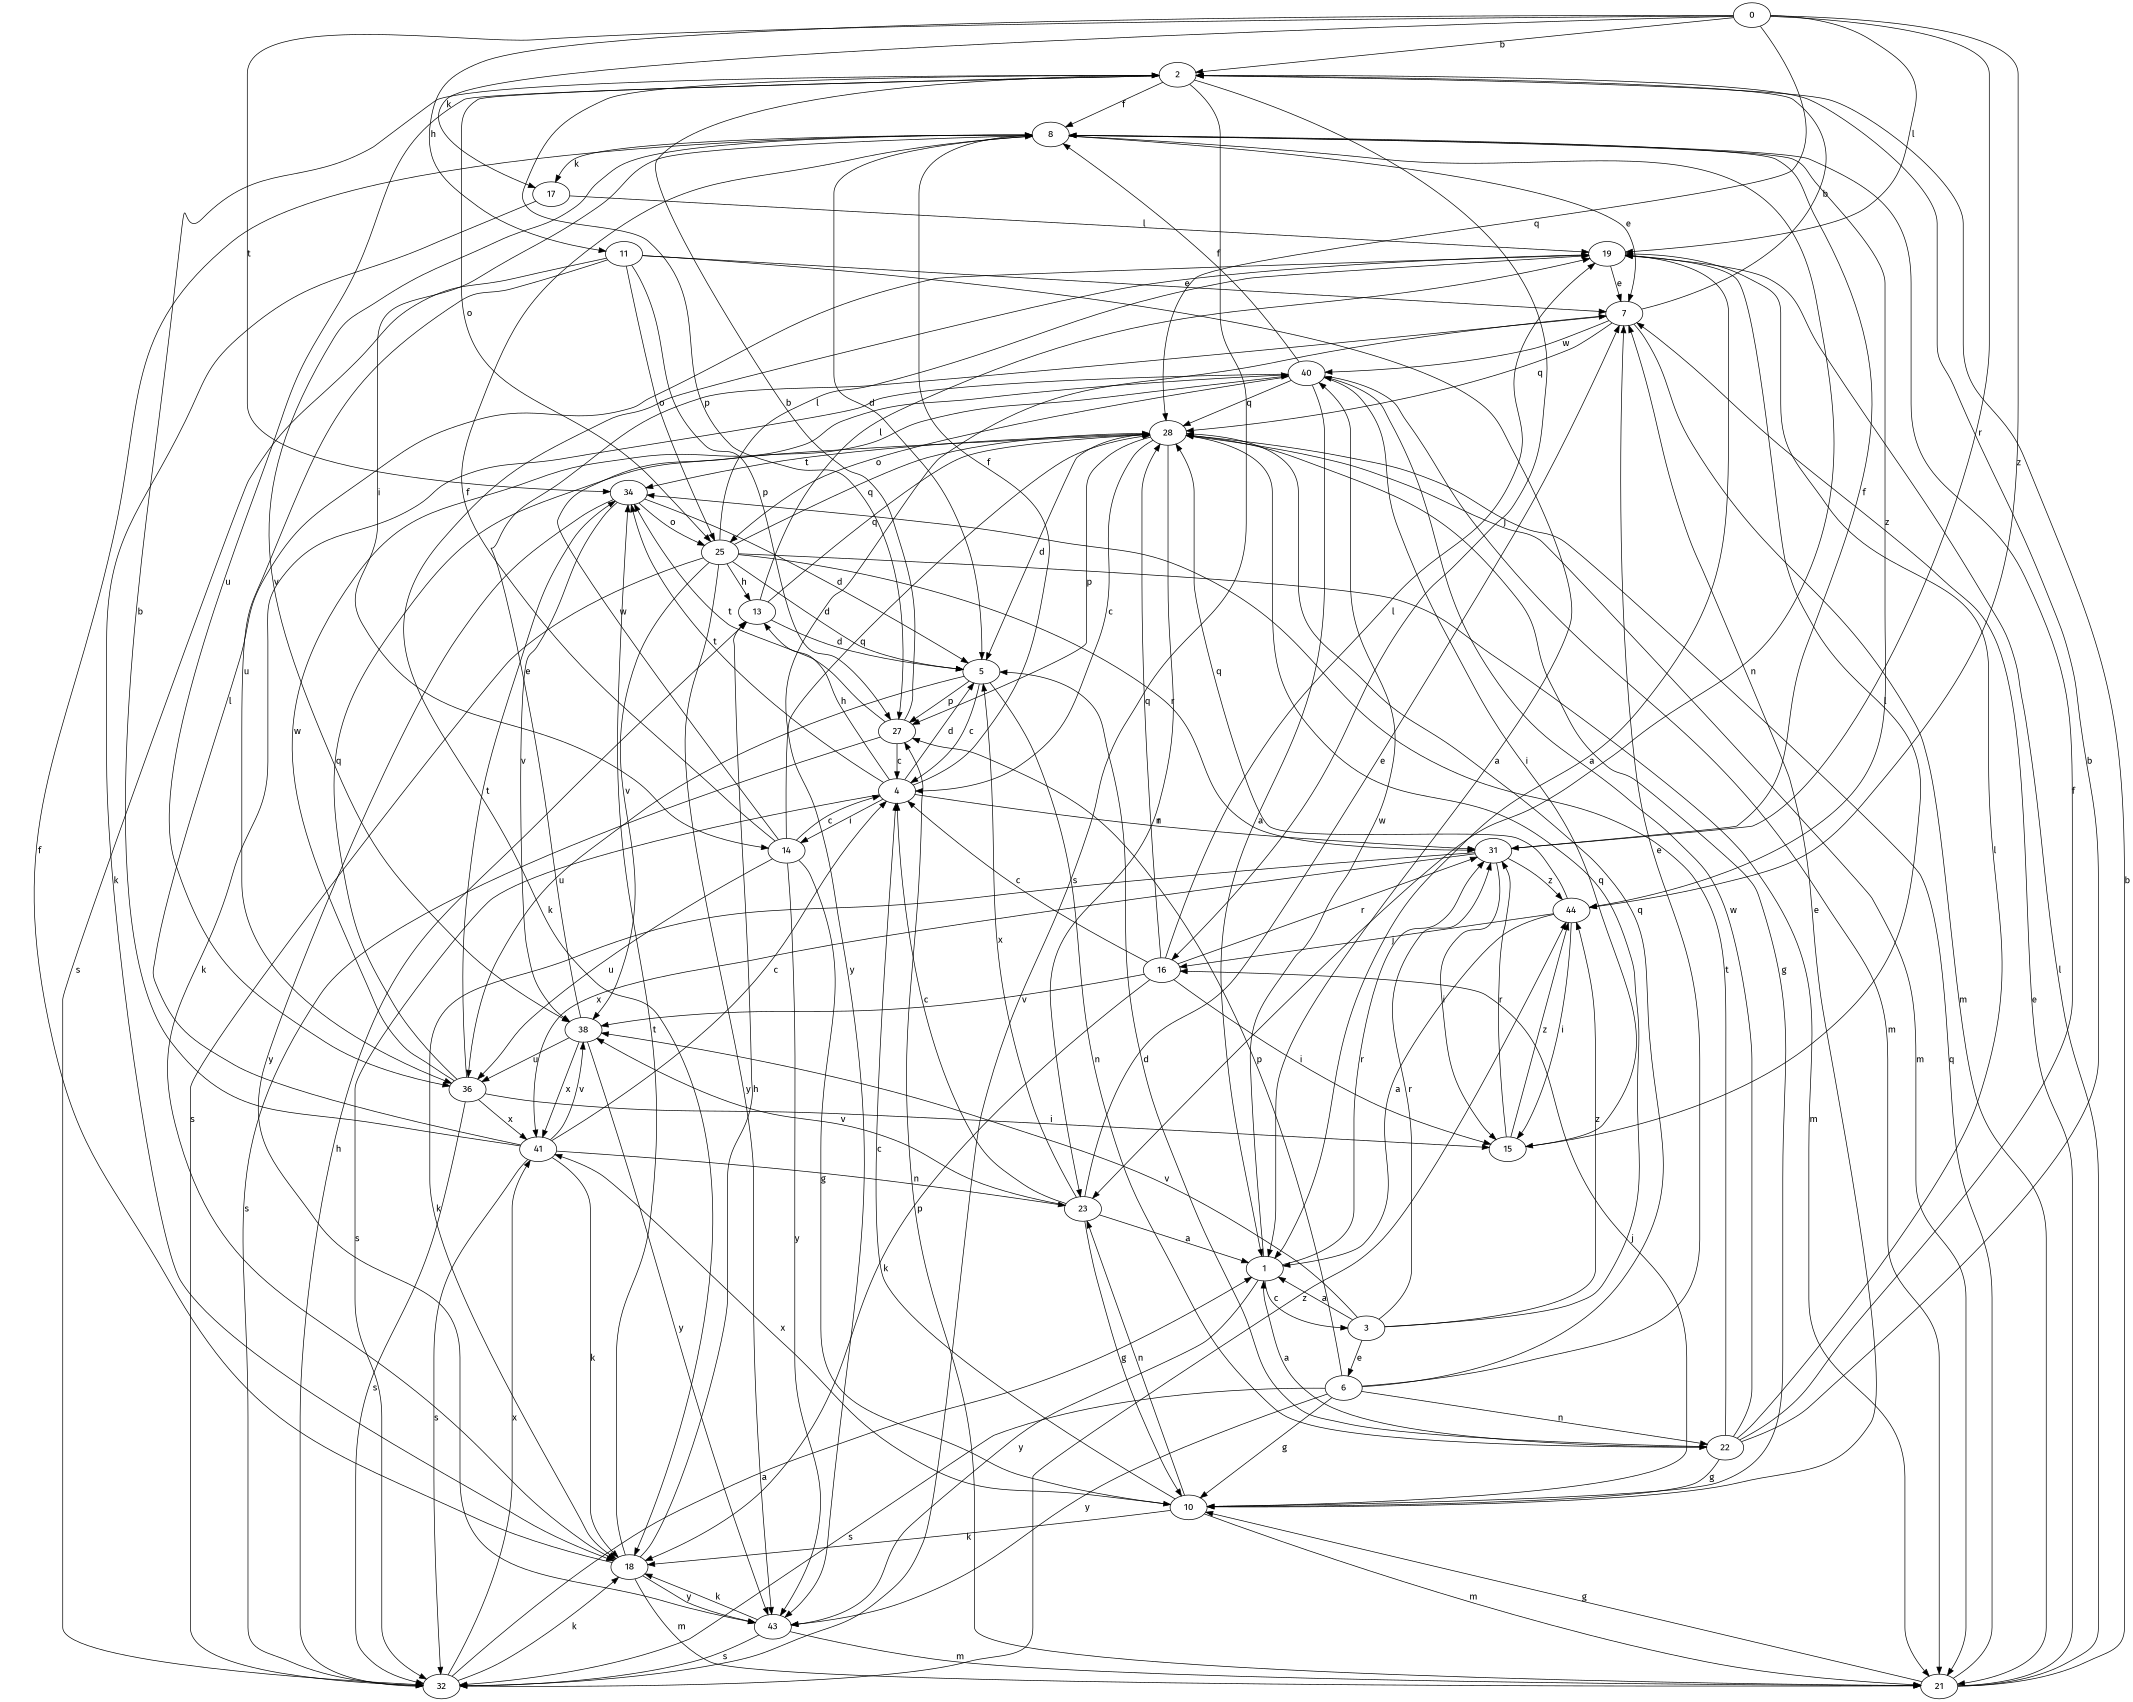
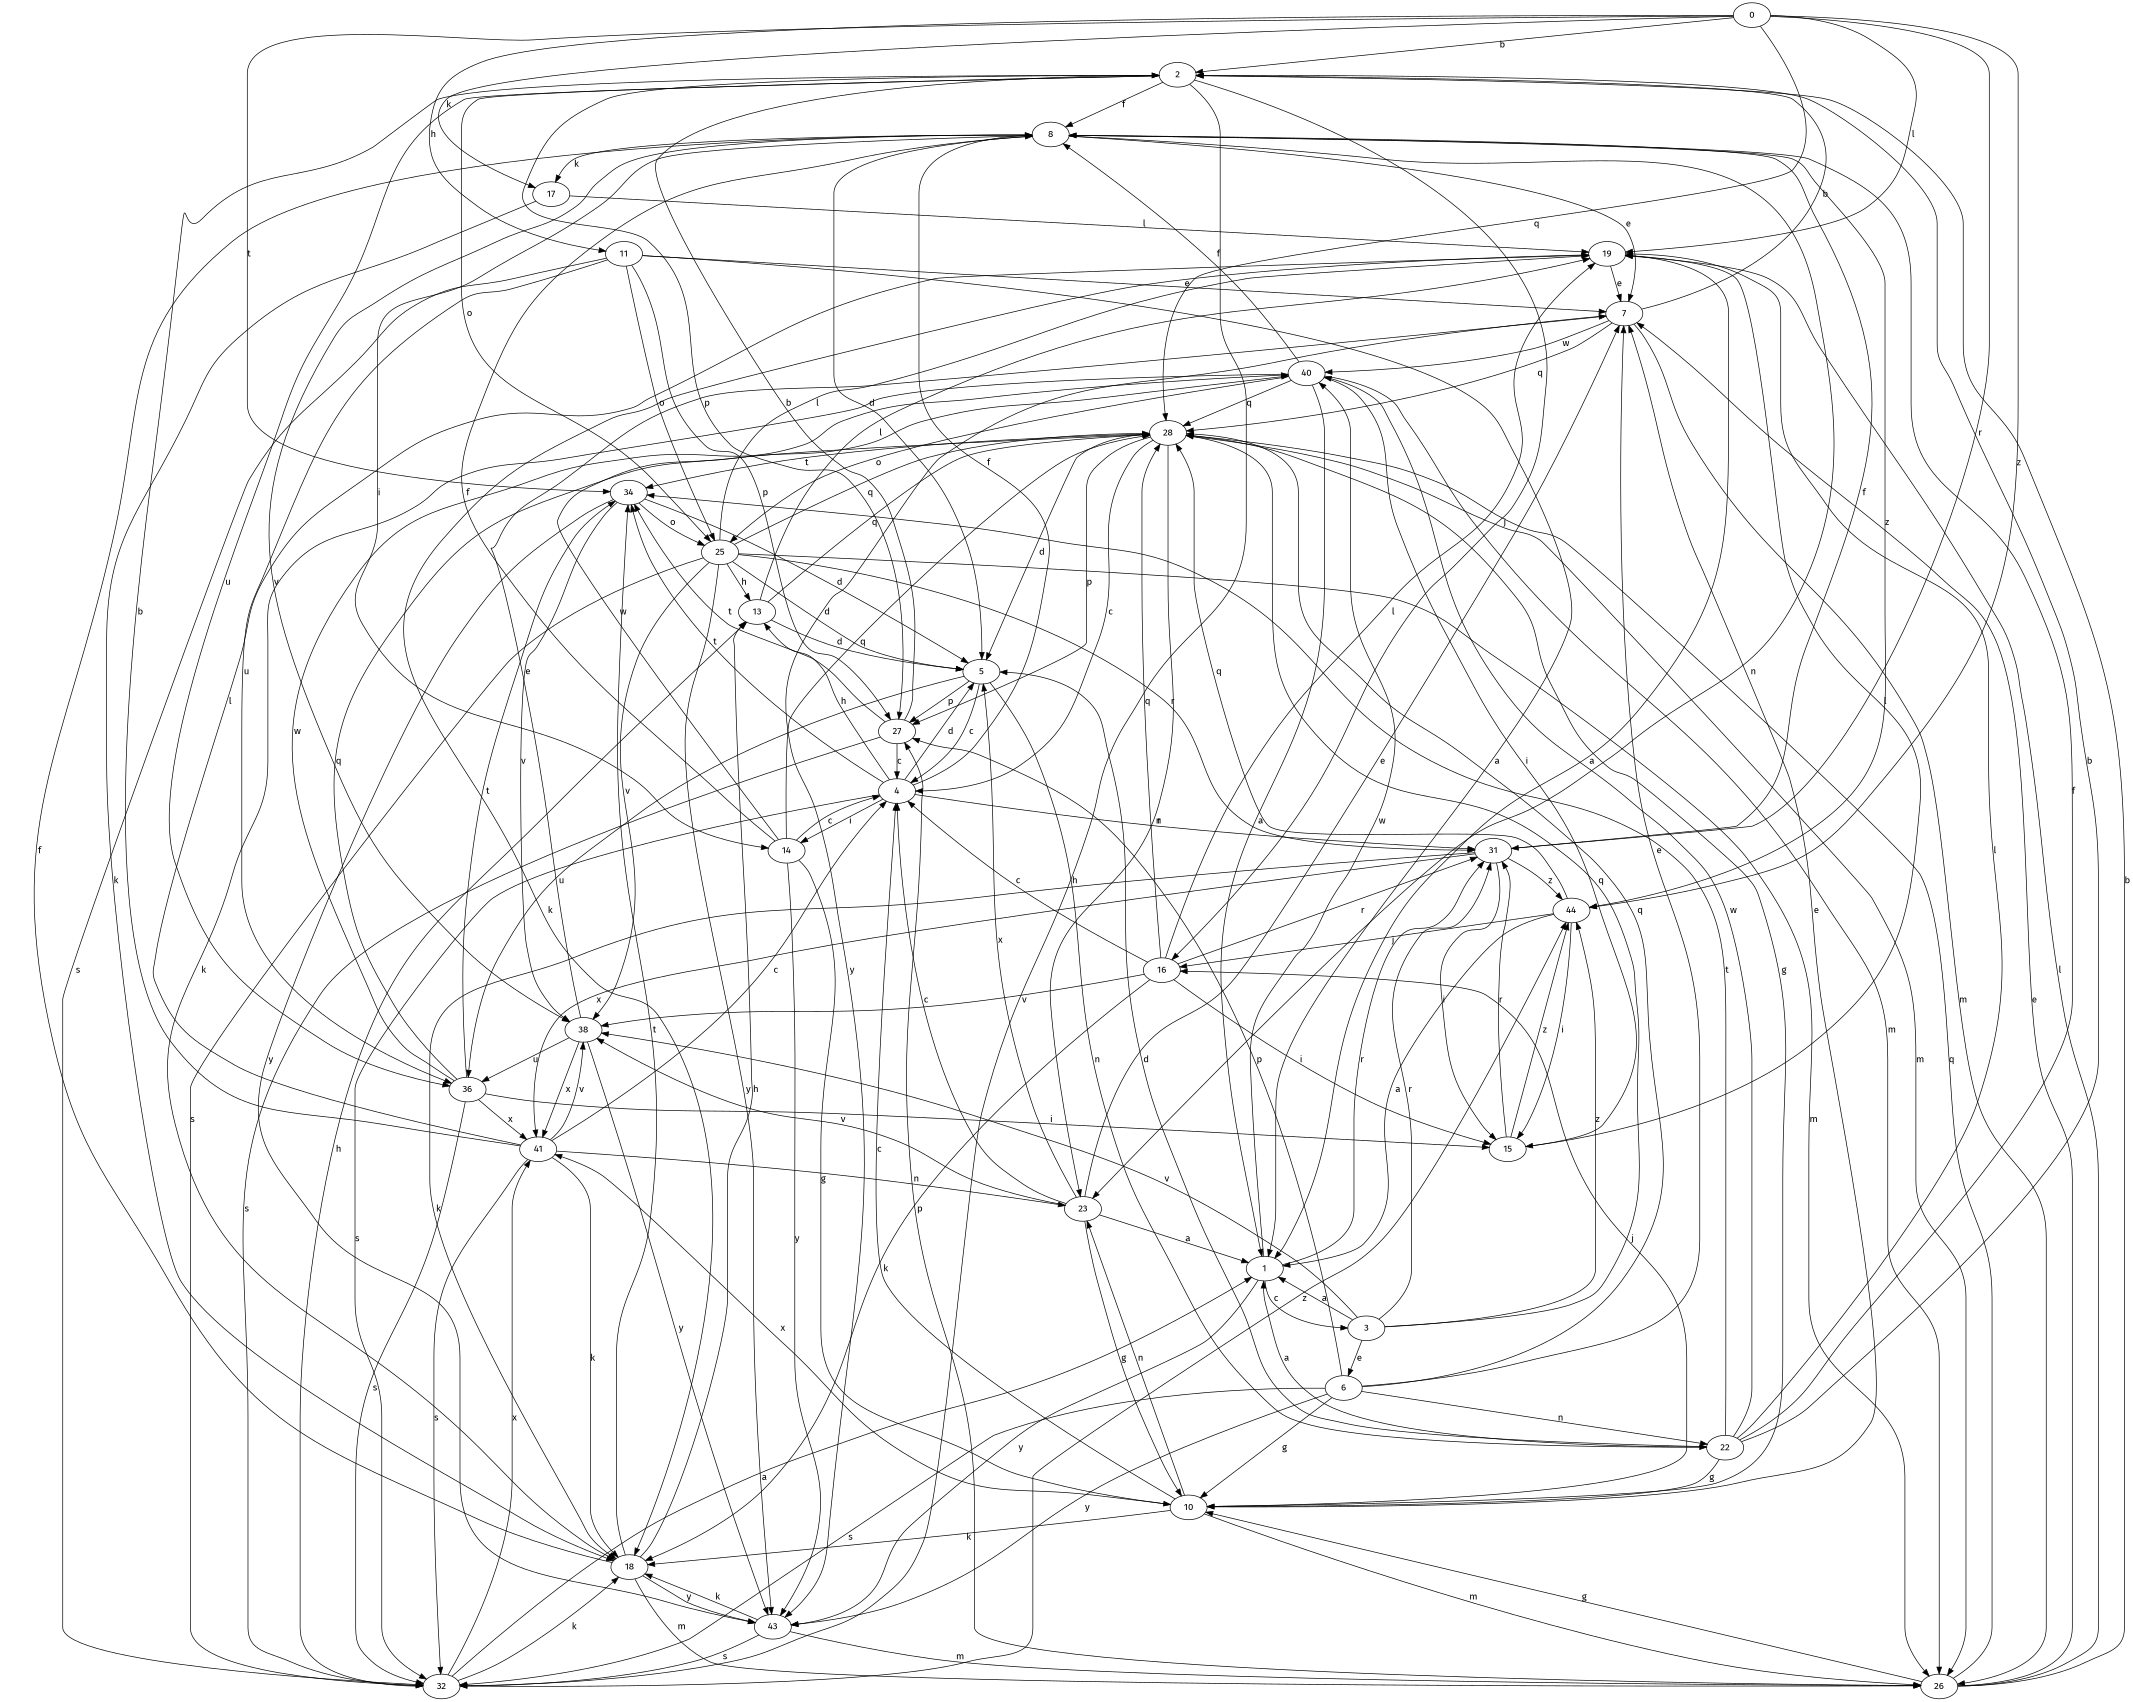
  strict digraph {
    fontname="Fira Sans"
    node [fontname="Fira Sans"]
    edge [fontname="Fira Sans"]
    0
    2
    11
    17
    19
    28
    31
    34
    44
    8
    16
    25
    27
    32
    36
    6
    43
    22
    7
    10
    1
    18
    4
    5
-   21
+   21 [label=26]
    23
    41
    15
    38
    3
    40
    14
    13
    0 -> 2 [label=b]
    0 -> 11 [label=h]
    0 -> 17 [label=k]
    0 -> 19 [label=l]
    0 -> 28 [label=q]
    0 -> 31 [label=r]
    0 -> 34 [label=t]
    0 -> 44 [label=z]
    2 -> 8 [label=f]
    2 -> 16 [label=j]
    2 -> 25 [label=o]
    2 -> 27 [label=p]
-   2 -> 32 [label=s]
+   2 -> 32 [label=h]
    2 -> 36 [label=u]
    11 -> 25 [label=o]
    11 -> 27 [label=p]
    11 -> 32 [label=s]
    11 -> 36 [label=u]
    11 -> 7 [label=e]
    11 -> 1 [label=a]
    17 -> 19 [label=l]
    17 -> 18 [label=k]
    19 -> 7 [label=e]
    19 -> 1 [label=a]
    19 -> 18 [label=k]
    28 -> 34 [label=t]
    28 -> 27 [label=p]
    28 -> 10 [label=g]
    28 -> 4 [label=c]
    28 -> 5 [label=d]
    28 -> 21 [label=m]
    28 -> 23 [label=n]
    31 -> 44 [label=z]
    31 -> 8 [label=f]
    31 -> 18 [label=k]
    31 -> 41 [label=x]
    31 -> 15 [label=i]
    34 -> 25 [label=o]
    34 -> 43 [label=y]
    34 -> 5 [label=d]
    34 -> 38 [label=v]
    44 -> 28 [label=q]
    44 -> 16 [label=j]
    44 -> 1 [label=a]
    44 -> 15 [label=i]
    8 -> 17 [label=k]
    8 -> 44 [label=z]
    8 -> 7 [label=e]
    8 -> 5 [label=d]
    8 -> 23 [label=n]
    8 -> 38 [label=v]
    8 -> 14 [label=i]
    16 -> 19 [label=l]
    16 -> 28 [label=q]
    16 -> 31 [label=r]
    16 -> 18 [label=k]
    16 -> 4 [label=c]
    16 -> 15 [label=i]
    16 -> 38 [label=v]
    25 -> 19 [label=l]
    25 -> 28 [label=q]
    25 -> 31 [label=r]
    25 -> 32 [label=s]
    25 -> 43 [label=y]
    25 -> 5 [label=d]
    25 -> 21 [label=m]
    25 -> 38 [label=v]
    25 -> 13 [label=h]
    27 -> 2 [label=b]
    27 -> 34 [label=t]
    27 -> 32 [label=s]
    27 -> 4 [label=c]
    32 -> 44 [label=z]
    32 -> 1 [label=a]
    32 -> 18 [label=k]
    32 -> 41 [label=x]
    32 -> 13 [label=h]
    36 -> 28 [label=q]
    36 -> 34 [label=t]
    36 -> 32 [label=s]
    36 -> 41 [label=x]
    36 -> 15 [label=i]
    36 -> 40 [label=w]
    6 -> 28 [label=q]
    6 -> 27 [label=p]
    6 -> 32 [label=s]
    6 -> 43 [label=y]
    6 -> 22 [label=n]
    6 -> 7 [label=e]
    6 -> 10 [label=g]
    43 -> 32 [label=s]
    43 -> 18 [label=k]
    43 -> 21 [label=m]
    22 -> 2 [label=b]
    22 -> 19 [label=l]
    22 -> 34 [label=t]
    22 -> 8 [label=f]
    22 -> 10 [label=g]
    22 -> 1 [label=a]
    22 -> 5 [label=d]
    22 -> 40 [label=w]
    7 -> 2 [label=b]
    7 -> 28 [label=q]
    7 -> 43 [label=y]
    7 -> 21 [label=m]
    7 -> 40 [label=w]
    10 -> 16 [label=j]
    10 -> 7 [label=e]
    10 -> 18 [label=k]
    10 -> 4 [label=c]
    10 -> 21 [label=m]
    10 -> 23 [label=n]
    10 -> 41 [label=x]
    1 -> 31 [label=r]
    1 -> 43 [label=y]
    1 -> 3 [label=c]
    1 -> 40 [label=w]
    18 -> 34 [label=t]
    18 -> 8 [label=f]
    18 -> 43 [label=y]
    18 -> 21 [label=m]
    18 -> 13 [label=h]
    4 -> 31 [label=r]
    4 -> 34 [label=t]
    4 -> 8 [label=f]
    4 -> 32 [label=s]
    4 -> 5 [label=d]
    4 -> 14 [label=i]
    4 -> 13 [label=h]
    5 -> 27 [label=p]
    5 -> 36 [label=u]
    5 -> 22 [label=n]
    5 -> 4 [label=c]
    21 -> 2 [label=b]
    21 -> 19 [label=l]
    21 -> 28 [label=q]
    21 -> 27 [label=p]
    21 -> 7 [label=e]
    21 -> 10 [label=g]
    23 -> 7 [label=e]
    23 -> 10 [label=g]
    23 -> 1 [label=a]
    23 -> 4 [label=c]
    23 -> 5 [label=x]
    23 -> 38 [label=v]
    41 -> 2 [label=b]
    41 -> 19 [label=l]
    41 -> 32 [label=s]
    41 -> 18 [label=k]
    41 -> 4 [label=c]
    41 -> 23 [label=n]
    41 -> 38 [label=v]
    15 -> 19 [label=l]
    15 -> 31 [label=r]
    15 -> 44 [label=z]
    38 -> 36 [label=u]
    38 -> 43 [label=y]
    38 -> 7 [label=e]
    38 -> 41 [label=x]
    3 -> 28 [label=q]
    3 -> 31 [label=r]
    3 -> 44 [label=z]
    3 -> 6 [label=e]
    3 -> 1 [label=a]
    3 -> 38 [label=v]
    40 -> 28 [label=q]
    40 -> 8 [label=f]
    40 -> 25 [label=o]
    40 -> 1 [label=a]
    40 -> 18 [label=k]
    40 -> 21 [label=m]
    40 -> 15 [label=i]
    14 -> 28 [label=q]
    14 -> 8 [label=f]
-   14 -> 36 [label=u]
    14 -> 43 [label=y]
    14 -> 10 [label=g]
    14 -> 4 [label=c]
    14 -> 40 [label=w]
    13 -> 19 [label=l]
    13 -> 28 [label=q]
    13 -> 5 [label=d]
  }
